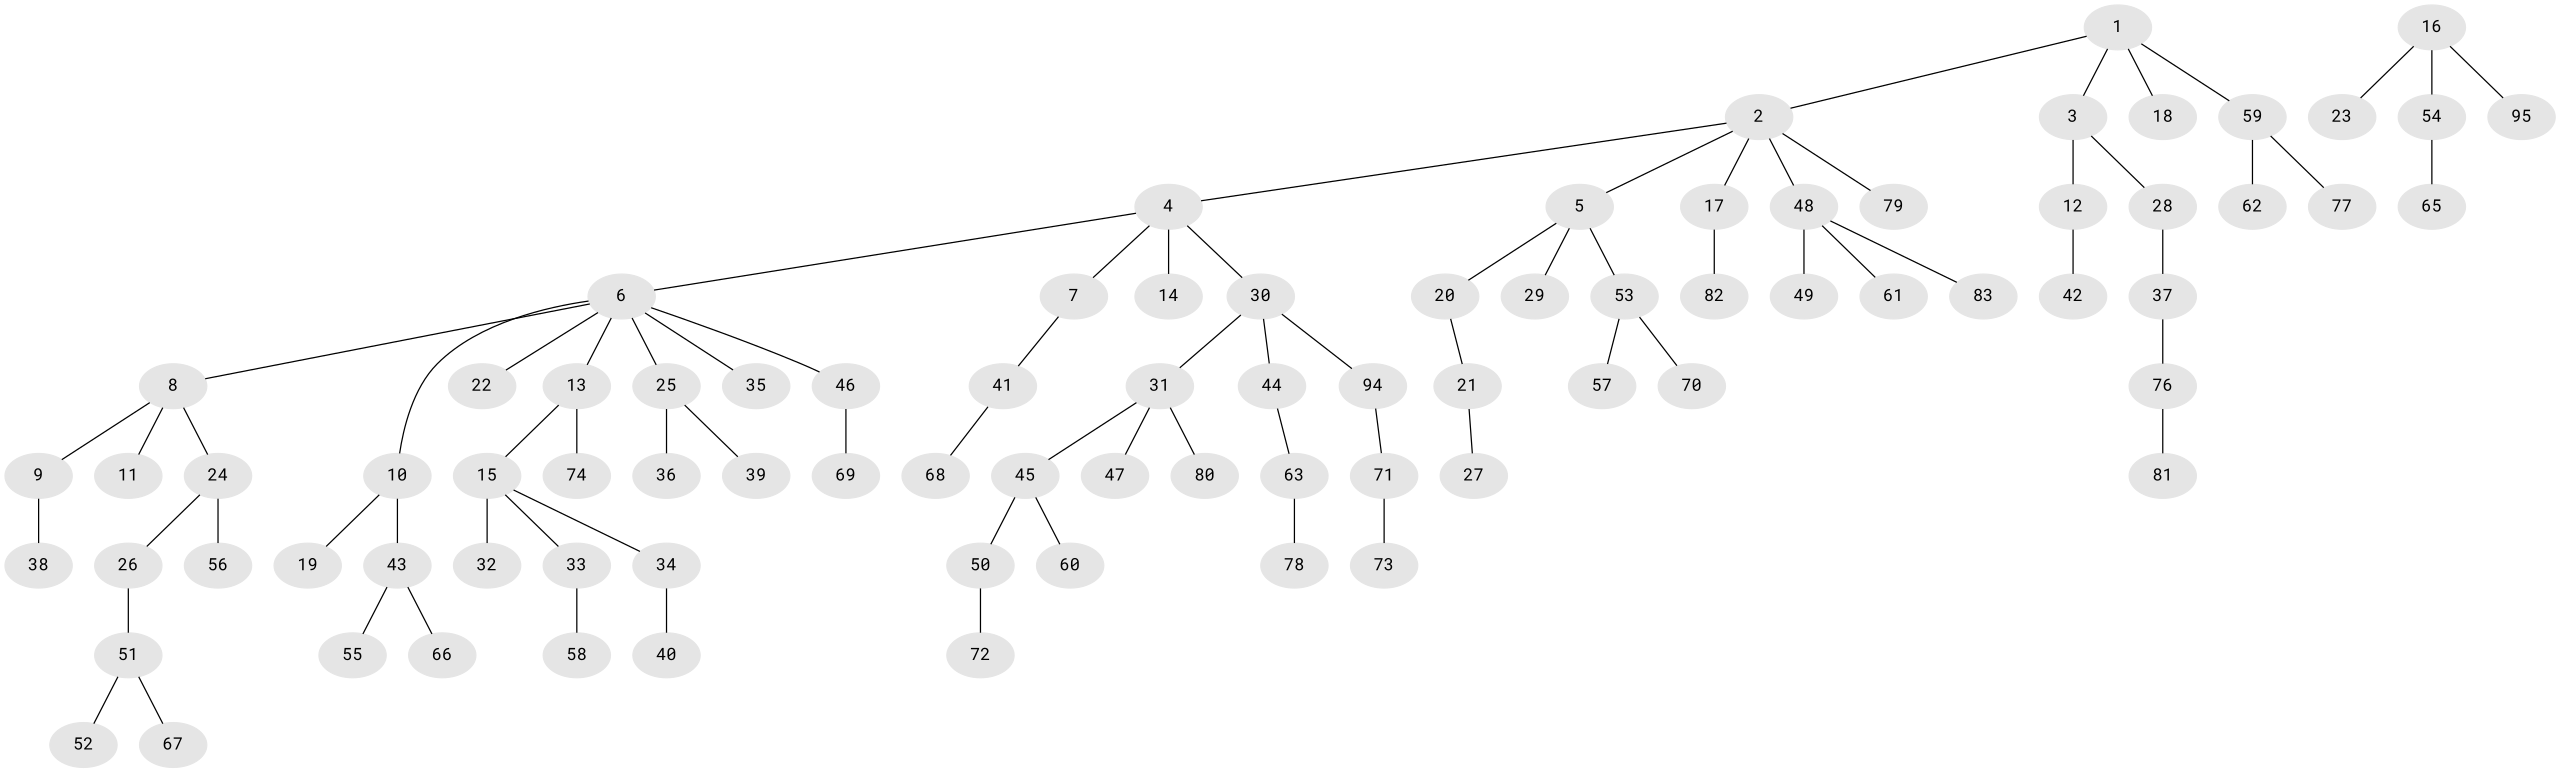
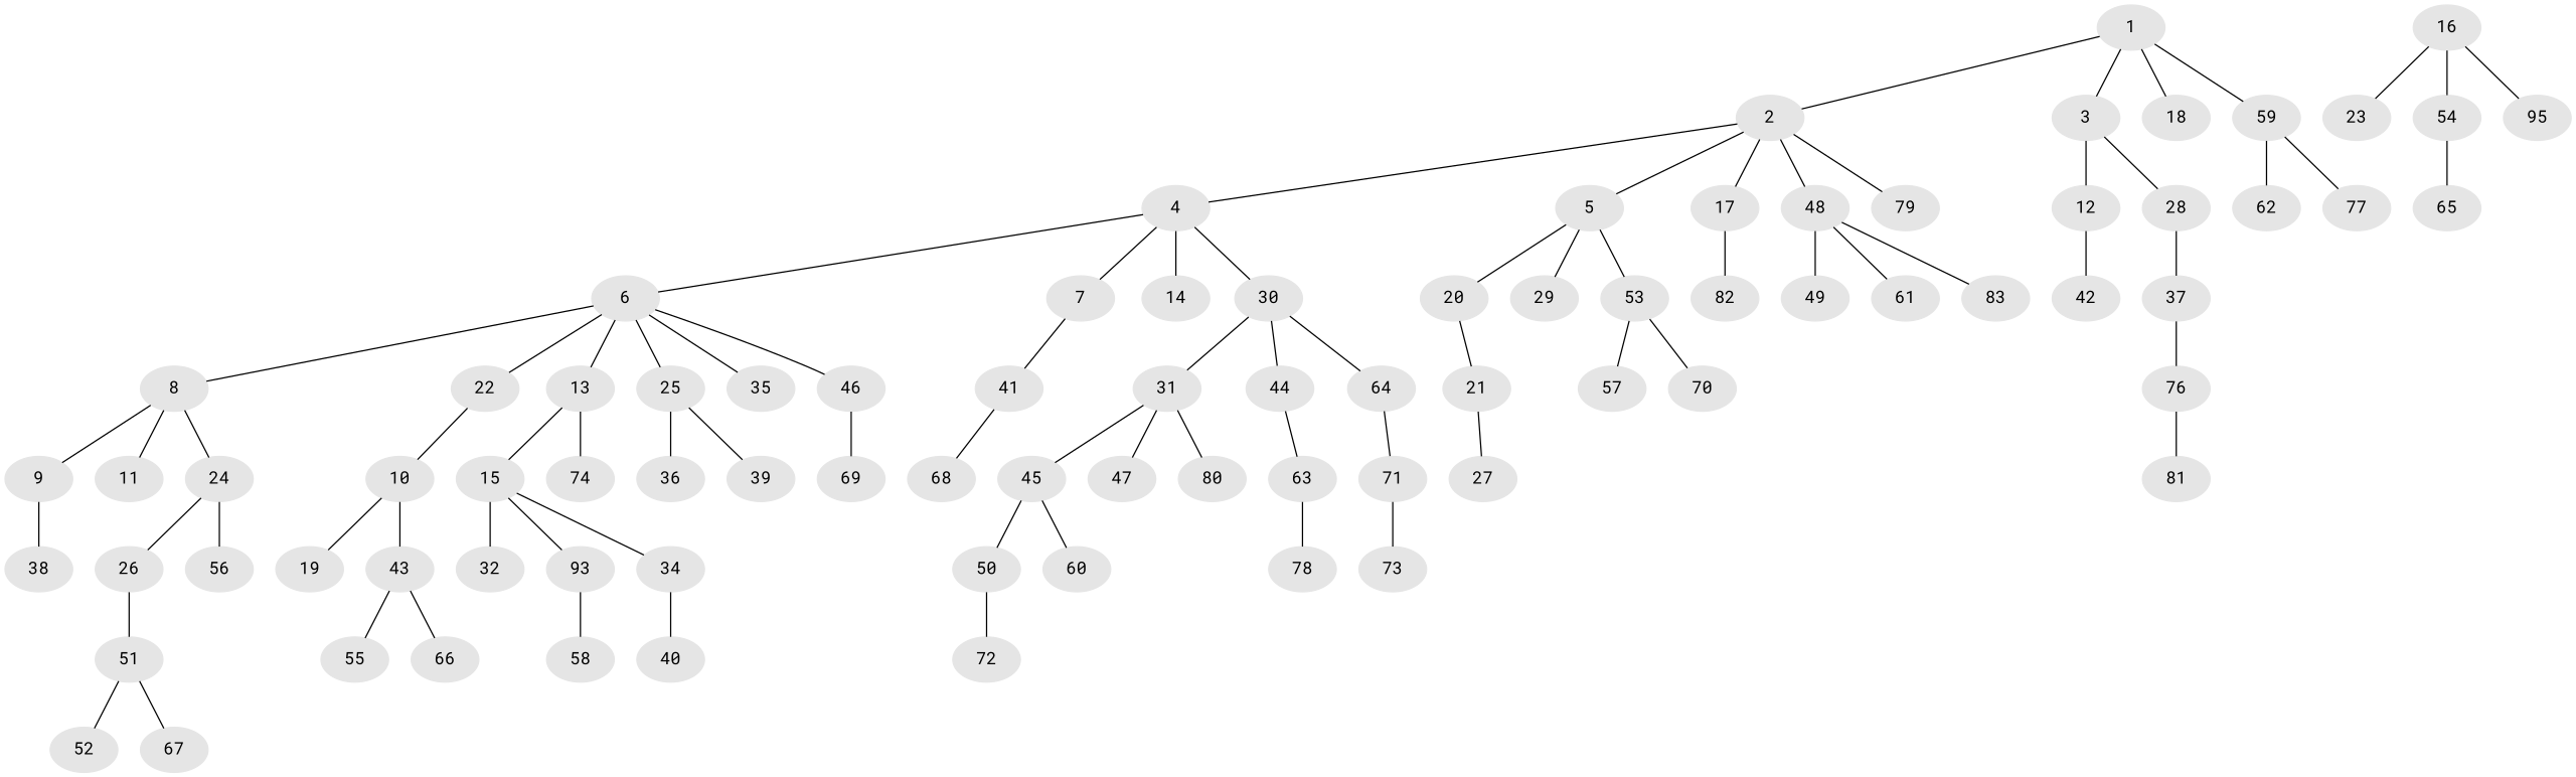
  graph {
    fontname="Roboto Mono"
    node [color=gray90 fontname="Roboto Mono" style=filled]
    edge [fontname="Roboto Mono"]
    1
    2
    3
    18
    59
    4
    5
    17
    48
    79
    12
    28
    62
    77
    6
    7
    14
    30
    20
    29
    53
    82
    49
    61
    83
    42
    37
    8
    10
    13
    22
    25
    35
    46
    41
    31
    44
-   64 [label=94]
+   64
    21
    57
    70
    9
    11
    24
    19
    43
    15
    74
    36
    39
    69
    68
    38
    26
    56
    16
    23
    54
    n59 [label=95]
    55
    66
    32
-   33
+   33 [label=93]
    34
    58
    40
    65
    27
    51
    52
    67
    76
    45
    47
    80
    63
    71
    50
    60
    81
    78
    72
    73
    1 -- 2
    1 -- 3
    1 -- 18
    1 -- 59
    2 -- 4
    2 -- 5
    2 -- 17
    2 -- 48
    2 -- 79
    3 -- 12
    3 -- 28
    59 -- 62
    59 -- 77
    4 -- 6
    4 -- 7
    4 -- 14
    4 -- 30
    5 -- 20
    5 -- 29
    5 -- 53
    17 -- 82
    48 -- 49
    48 -- 61
    48 -- 83
    12 -- 42
    28 -- 37
    6 -- 8
-   6 -- 10
+   22 -- 10
    6 -- 13
    6 -- 22
    6 -- 25
    6 -- 35
    6 -- 46
    7 -- 41
    30 -- 31
    30 -- 44
    30 -- 64
    20 -- 21
    53 -- 57
    53 -- 70
    37 -- 76
    8 -- 9
    8 -- 11
    8 -- 24
    10 -- 19
    10 -- 43
    13 -- 15
    13 -- 74
    25 -- 36
    25 -- 39
    46 -- 69
    41 -- 68
    31 -- 45
    31 -- 47
    31 -- 80
    44 -- 63
    64 -- 71
    21 -- 27
    9 -- 38
    24 -- 26
    24 -- 56
    43 -- 55
    43 -- 66
    15 -- 32
    15 -- 33
    15 -- 34
    26 -- 51
    16 -- 23
    16 -- 54
    16 -- n59
    54 -- 65
    33 -- 58
    34 -- 40
    51 -- 52
    51 -- 67
    76 -- 81
    45 -- 50
    45 -- 60
    63 -- 78
    71 -- 73
    50 -- 72
  }
